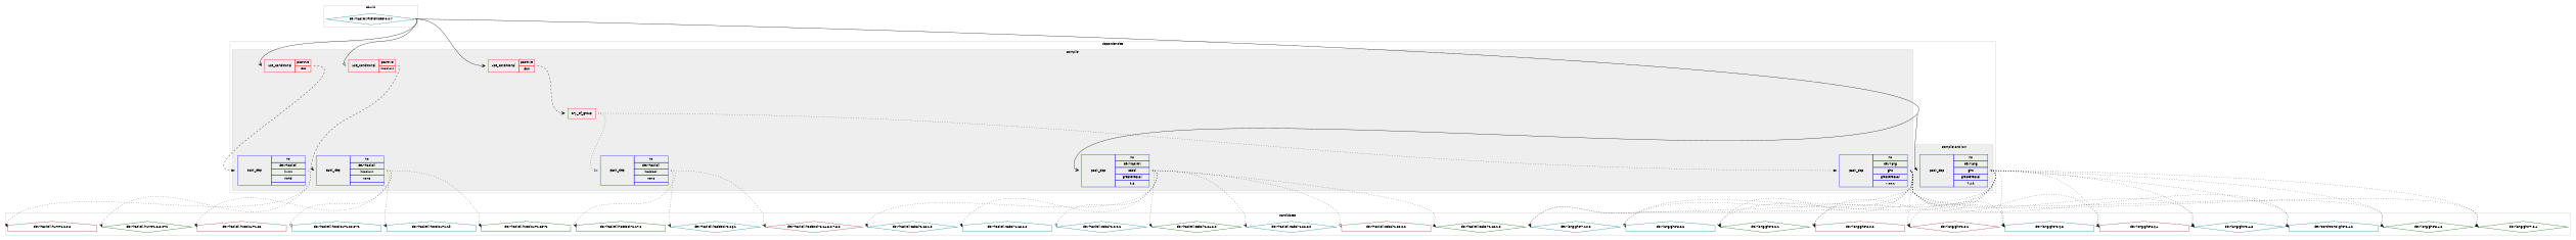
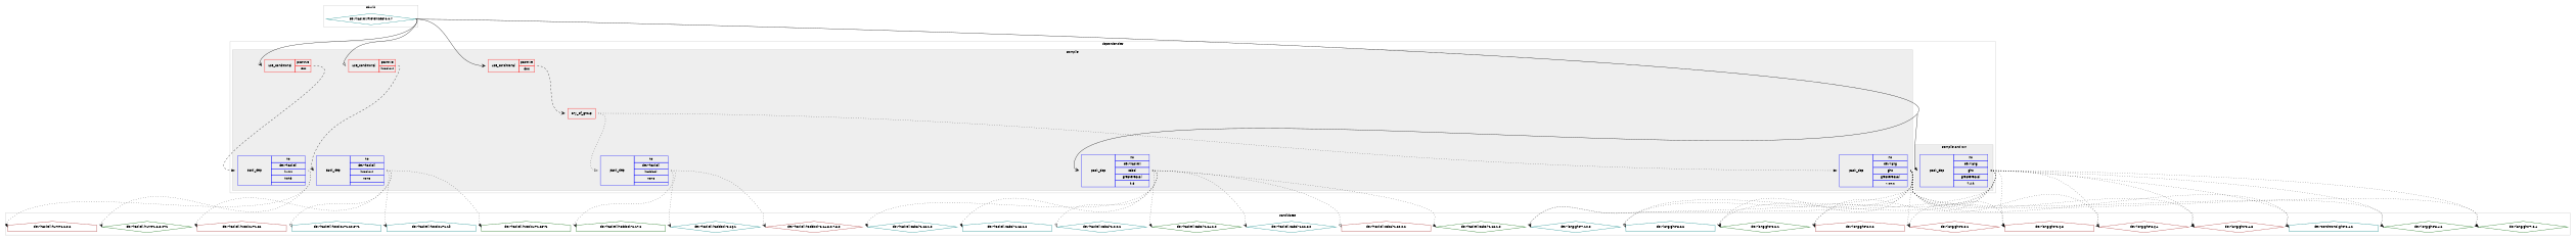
  digraph {
    compound=true
    concentrate=true
    fontname=Helvetica
    fontsize=10
    newrank=true
    rankdir=TB
    ranksep=1.5
    node [color=teal fontname=Helvetica fontsize=10 shape=diamond]
    edge [arrowhead=vee headport=w style=dotted tailport=e weight=100]
    n1 [label="dev-haskell/file-embed-0.0.7" width=4]
    n2 [color=blue label=<<TABLE BORDER="0" CELLBORDER="1" CELLSPACING="0" CELLPADDING="4" WIDTH="220"><TR><TD ROWSPAN="6" CELLPADDING="30">pack_dep</TD></TR><TR><TD WIDTH="110">no</TD></TR><TR><TD>dev-haskell</TD></TR><TR><TD>haddock</TD></TR><TR><TD>none</TD></TR><TR><TD></TD></TR></TABLE>> shape=none]
    n3 [color=blue label=<<TABLE BORDER="0" CELLBORDER="1" CELLSPACING="0" CELLPADDING="4" WIDTH="220"><TR><TD ROWSPAN="6" CELLPADDING="30">pack_dep</TD></TR><TR><TD WIDTH="110">no</TD></TR><TR><TD>dev-lang</TD></TR><TR><TD>ghc</TD></TR><TR><TD>greaterequal</TD></TR><TR><TD>7.10.2</TD></TR></TABLE>> shape=none]
    n4 [color=red label=<<TABLE BORDER="0" CELLBORDER="1" CELLSPACING="0" CELLPADDING="4"><TR><TD CELLPADDING="10">any_of_group</TD></TR></TABLE>> shape=none]
    n5 [color=red label=<<TABLE BORDER="0" CELLBORDER="1" CELLSPACING="0" CELLPADDING="4"><TR><TD ROWSPAN="3" CELLPADDING="10">use_conditional</TD></TR><TR><TD>positive</TD></TR><TR><TD>doc</TD></TR></TABLE>> shape=none]
    n6 [color=blue label=<<TABLE BORDER="0" CELLBORDER="1" CELLSPACING="0" CELLPADDING="4" WIDTH="220"><TR><TD ROWSPAN="6" CELLPADDING="30">pack_dep</TD></TR><TR><TD WIDTH="110">no</TD></TR><TR><TD>dev-haskell</TD></TR><TR><TD>hscolour</TD></TR><TR><TD>none</TD></TR><TR><TD></TD></TR></TABLE>> shape=none]
    n7 [color=red label=<<TABLE BORDER="0" CELLBORDER="1" CELLSPACING="0" CELLPADDING="4"><TR><TD ROWSPAN="3" CELLPADDING="10">use_conditional</TD></TR><TR><TD>positive</TD></TR><TR><TD>hscolour</TD></TR></TABLE>> shape=none]
    n8 [color=blue label=<<TABLE BORDER="0" CELLBORDER="1" CELLSPACING="0" CELLPADDING="4" WIDTH="220"><TR><TD ROWSPAN="6" CELLPADDING="30">pack_dep</TD></TR><TR><TD WIDTH="110">no</TD></TR><TR><TD>dev-haskell</TD></TR><TR><TD>hunit</TD></TR><TR><TD>none</TD></TR><TR><TD></TD></TR></TABLE>> shape=none]
    n9 [color=red label=<<TABLE BORDER="0" CELLBORDER="1" CELLSPACING="0" CELLPADDING="4"><TR><TD ROWSPAN="3" CELLPADDING="10">use_conditional</TD></TR><TR><TD>positive</TD></TR><TR><TD>test</TD></TR></TABLE>> shape=none]
    n10 [color=blue label=<<TABLE BORDER="0" CELLBORDER="1" CELLSPACING="0" CELLPADDING="4" WIDTH="220"><TR><TD ROWSPAN="6" CELLPADDING="30">pack_dep</TD></TR><TR><TD WIDTH="110">no</TD></TR><TR><TD>dev-haskell</TD></TR><TR><TD>cabal</TD></TR><TR><TD>greaterequal</TD></TR><TR><TD>1.8</TD></TR></TABLE>> shape=none]
    n11 [color=blue label=<<TABLE BORDER="0" CELLBORDER="1" CELLSPACING="0" CELLPADDING="4" WIDTH="220"><TR><TD ROWSPAN="6" CELLPADDING="30">pack_dep</TD></TR><TR><TD WIDTH="110">no</TD></TR><TR><TD>dev-lang</TD></TR><TR><TD>ghc</TD></TR><TR><TD>greaterequal</TD></TR><TR><TD>7.4.1</TD></TR></TABLE>> shape=none]
    n12 [color=brown label="dev-haskell/haddock-2.14.3.0.7.8.3" width=4]
    n13 [label="dev-haskell/haddock-2.16.1" width=4]
    n14 [color=darkgreen label="dev-haskell/haddock-2.17.2" shape=house width=4]
    n15 [label="dev-lang/ghc-7.10.3" width=4]
    n16 [color=darkgreen label="dev-lang/ghc-7.8.4" width=4]
    n17 [color=brown label="dev-lang/ghc-8.0.2" shape=house width=4]
    n18 [color=darkgreen label="dev-lang/ghc-8.2.1" width=4]
    n19 [label="dev-lang/ghc-8.2.2" shape=house width=4]
    n20 [color=darkgreen label="dev-lang/ghc-8.4.1" width=4]
    n21 [label="dev-conditional/ghc-8.4.2" shape=house width=4]
-   n22 [label="dev-lang/ghc-8.4.3" width=4]
-   n23 [color=brown label="dev-lang/ghc-8.6.4" shape=house width=4]
-   n24 [label="dev-lang/ghc-8.6.5" shape=house width=4]
+   n22 [color=brown label="dev-lang/ghc-8.4.3" width=4]
+   n23 [color=brown label="dev-lang/ghc-8.6.4" width=4]
+   n24 [color=brown label="dev-lang/ghc-8.6.5" shape=house width=4]
    n25 [color=brown label="dev-lang/ghc-8.8.1" width=4]
    n26 [label="dev-haskell/hscolour-1.19" shape=house width=4]
    n27 [label="dev-haskell/hscolour-1.20.3-r1" shape=house width=4]
    n28 [color=brown label="dev-haskell/hscolour-1.22" shape=house width=4]
    n29 [color=darkgreen label="dev-haskell/hscolour-1.23-r1" shape=house width=4]
    n30 [color=brown label="dev-haskell/hunit-1.2.5.2" shape=house width=4]
    n31 [color=darkgreen label="dev-haskell/hunit-1.2.5.0-r1" width=4]
    n32 [label="dev-haskell/cabal-1.18.1.2" shape=house width=4]
    n33 [label="dev-haskell/cabal-1.18.1.3" width=4]
    n34 [color=darkgreen label="dev-haskell/cabal-1.18.1.5" width=4]
    n35 [color=brown label="dev-haskell/cabal-1.20.0.2" shape=house width=4]
    n36 [label="dev-haskell/cabal-1.22.8.0" width=4]
    n37 [color=darkgreen label="dev-haskell/cabal-1.24.2.0" width=4]
    n38 [label="dev-haskell/cabal-2.0.0.2" width=4]
    subgraph cluster_1 {
      color=gray
      label=<<i>ebuild</i>>
      rank=same
      n1
    }
    subgraph cluster_2 {
      color=gray
      label=<<i>dependencies</i>>
      subgraph cluster_3 {
        color=gray
        fillcolor="#eeeeee"
        label=<<i>compile</i>>
        style=filled
        subgraph sub_4 {
          color=gray
          fillcolor="#eeeeee"
          label=<<i>compile</i>>
          style=filled
          n5
          subgraph sub_5 {
            color=gray
            fillcolor="#eeeeee"
            label=<<i>compile</i>>
            style=filled
            n4
            subgraph sub_6 {
              color=gray
              fillcolor="#eeeeee"
              label=<<i>compile</i>>
              style=filled
              n2
            }
            subgraph sub_7 {
              color=gray
              fillcolor="#eeeeee"
              label=<<i>compile</i>>
              style=filled
              n3
            }
          }
        }
        subgraph sub_8 {
          color=gray
          fillcolor="#eeeeee"
          label=<<i>compile</i>>
          style=filled
          n7
          subgraph sub_9 {
            color=gray
            fillcolor="#eeeeee"
            label=<<i>compile</i>>
            style=filled
            n6
          }
        }
        subgraph sub_10 {
          color=gray
          fillcolor="#eeeeee"
          label=<<i>compile</i>>
          style=filled
          n9
          subgraph sub_11 {
            color=gray
            fillcolor="#eeeeee"
            label=<<i>compile</i>>
            style=filled
            n8
          }
        }
        subgraph sub_12 {
          color=gray
          fillcolor="#eeeeee"
          label=<<i>compile</i>>
          style=filled
          n10
        }
      }
      subgraph cluster_13 {
        color=gray
        fillcolor="#eeeeee"
        label=<<i>compile and run</i>>
        style=filled
        subgraph sub_14 {
          color=gray
          fillcolor="#eeeeee"
          label=<<i>compile and run</i>>
          style=filled
          n11
        }
      }
      subgraph cluster_15 {
        color=gray
        fillcolor="#eeeeee"
        label=<<i>run</i>>
        style=filled
      }
    }
    subgraph cluster_16 {
      color=gray
      label=<<i>candidates</i>>
      rank=same
      subgraph sub_17 {
        color=black
        label=<<i>candidates</i>>
        nodesep=1
        rank=same
        n12
        n13
        n14
      }
      subgraph sub_18 {
        color=black
        label=<<i>candidates</i>>
        nodesep=1
        rank=same
        n15
        n16
        n17
        n18
        n19
        n20
        n21
        n22
        n23
        n24
        n25
      }
      subgraph sub_19 {
        color=black
        label=<<i>candidates</i>>
        nodesep=1
        rank=same
        n26
        n27
        n28
        n29
      }
      subgraph sub_20 {
        color=black
        label=<<i>candidates</i>>
        nodesep=1
        rank=same
        n30
        n31
      }
      subgraph sub_21 {
        color=black
        label=<<i>candidates</i>>
        nodesep=1
        rank=same
        n32
        n33
        n34
        n35
        n36
        n37
        n38
      }
      subgraph sub_22 {
        color=black
        label=<<i>candidates</i>>
        nodesep=1
        rank=same
        n15
        n16
        n17
        n18
        n19
        n20
        n21
        n22
        n23
        n24
        n25
      }
    }
    n1 -> n5 [style=solid weight=20]
    n1 -> n7 [arrowhead=onormal style=solid weight=20]
    n1 -> n9 [style=solid weight=20]
    n1 -> n10 [style=solid weight=20]
    n1 -> n11 [arrowhead=normal style=solid weight=20]
    n2 -> n12
    n2 -> n13
    n2 -> n14
    n3 -> n15 [arrowhead=onormal]
    n3 -> n16 [arrowhead=normal]
    n3 -> n17
    n3 -> n18
    n3 -> n19 [arrowhead=onormal]
    n3 -> n20 [arrowhead=normal]
    n3 -> n21
    n3 -> n22
    n3 -> n23
    n3 -> n24 [arrowhead=normal]
    n3 -> n25
    n4 -> n2 [arrowhead=onormal weight=20]
    n4 -> n3 [arrowhead=normal weight=20]
    n5 -> n4 [style=dashed weight=20]
    n6 -> n26
    n6 -> n27 [arrowhead=onormal]
    n6 -> n28 [arrowhead=normal]
    n6 -> n29 [arrowhead=normal]
    n7 -> n6 [style=dashed weight=20]
    n8 -> n30 [arrowhead=normal]
    n8 -> n31
    n9 -> n8 [arrowhead=normal style=dashed weight=20]
    n10 -> n32 [arrowhead=normal]
    n10 -> n33 [arrowhead=normal]
    n10 -> n34 [arrowhead=normal]
    n10 -> n35 [arrowhead=onormal]
    n10 -> n36
    n10 -> n37 [arrowhead=normal]
    n10 -> n38 [arrowhead=onormal]
    n11 -> n15
    n11 -> n16
    n11 -> n17 [arrowhead=onormal]
    n11 -> n18
    n11 -> n19 [arrowhead=onormal]
    n11 -> n20 [arrowhead=onormal]
    n11 -> n21 [arrowhead=onormal]
    n11 -> n22 [arrowhead=normal]
    n11 -> n23 [arrowhead=onormal]
    n11 -> n24
    n11 -> n25 [arrowhead=onormal]
  }
